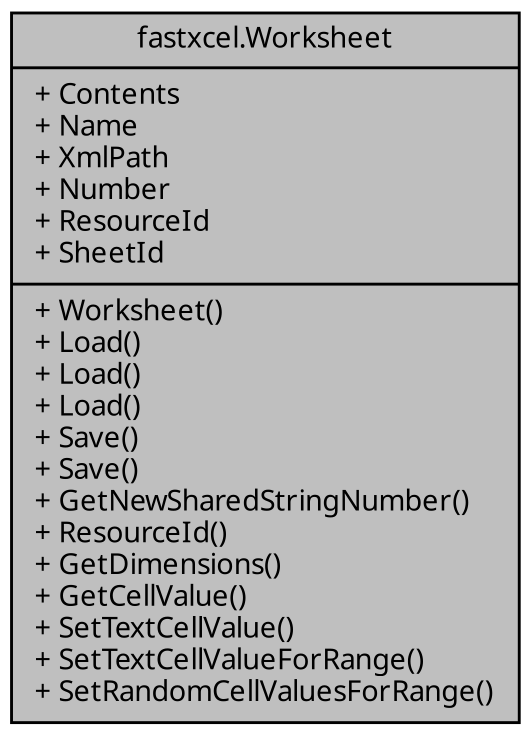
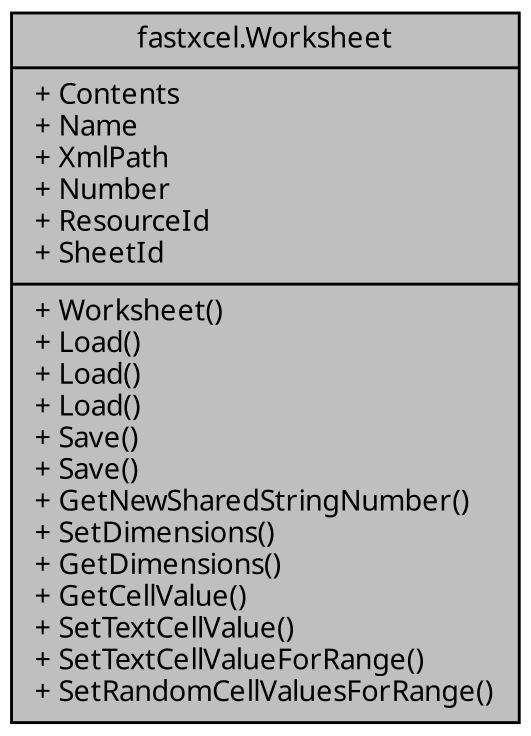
  digraph {
-   n1 [color=black fillcolor=grey75 fontcolor=black fontname="FreeSans.ttf" fontsize=10 height=0.2 label="{fastxcel.Worksheet\n|+ Contents\l+ Name\l+ XmlPath\l+ Number\l+ ResourceId\l+ SheetId\l|+ Worksheet()\l+ Load()\l+ Load()\l+ Load()\l+ Save()\l+ Save()\l+ GetNewSharedStringNumber()\l+ ResourceId()\l+ GetDimensions()\l+ GetCellValue()\l+ SetTextCellValue()\l+ SetTextCellValueForRange()\l+ SetRandomCellValuesForRange()\l}" shape=record style=filled width=0.4]
+   n1 [color=black fillcolor=grey75 fontcolor=black fontname="FreeSans.ttf" fontsize=10 height=0.2 label="{fastxcel.Worksheet\n|+ Contents\l+ Name\l+ XmlPath\l+ Number\l+ ResourceId\l+ SheetId\l|+ Worksheet()\l+ Load()\l+ Load()\l+ Load()\l+ Save()\l+ Save()\l+ GetNewSharedStringNumber()\l+ SetDimensions()\l+ GetDimensions()\l+ GetCellValue()\l+ SetTextCellValue()\l+ SetTextCellValueForRange()\l+ SetRandomCellValuesForRange()\l}" shape=record style=filled width=0.4]
  }
